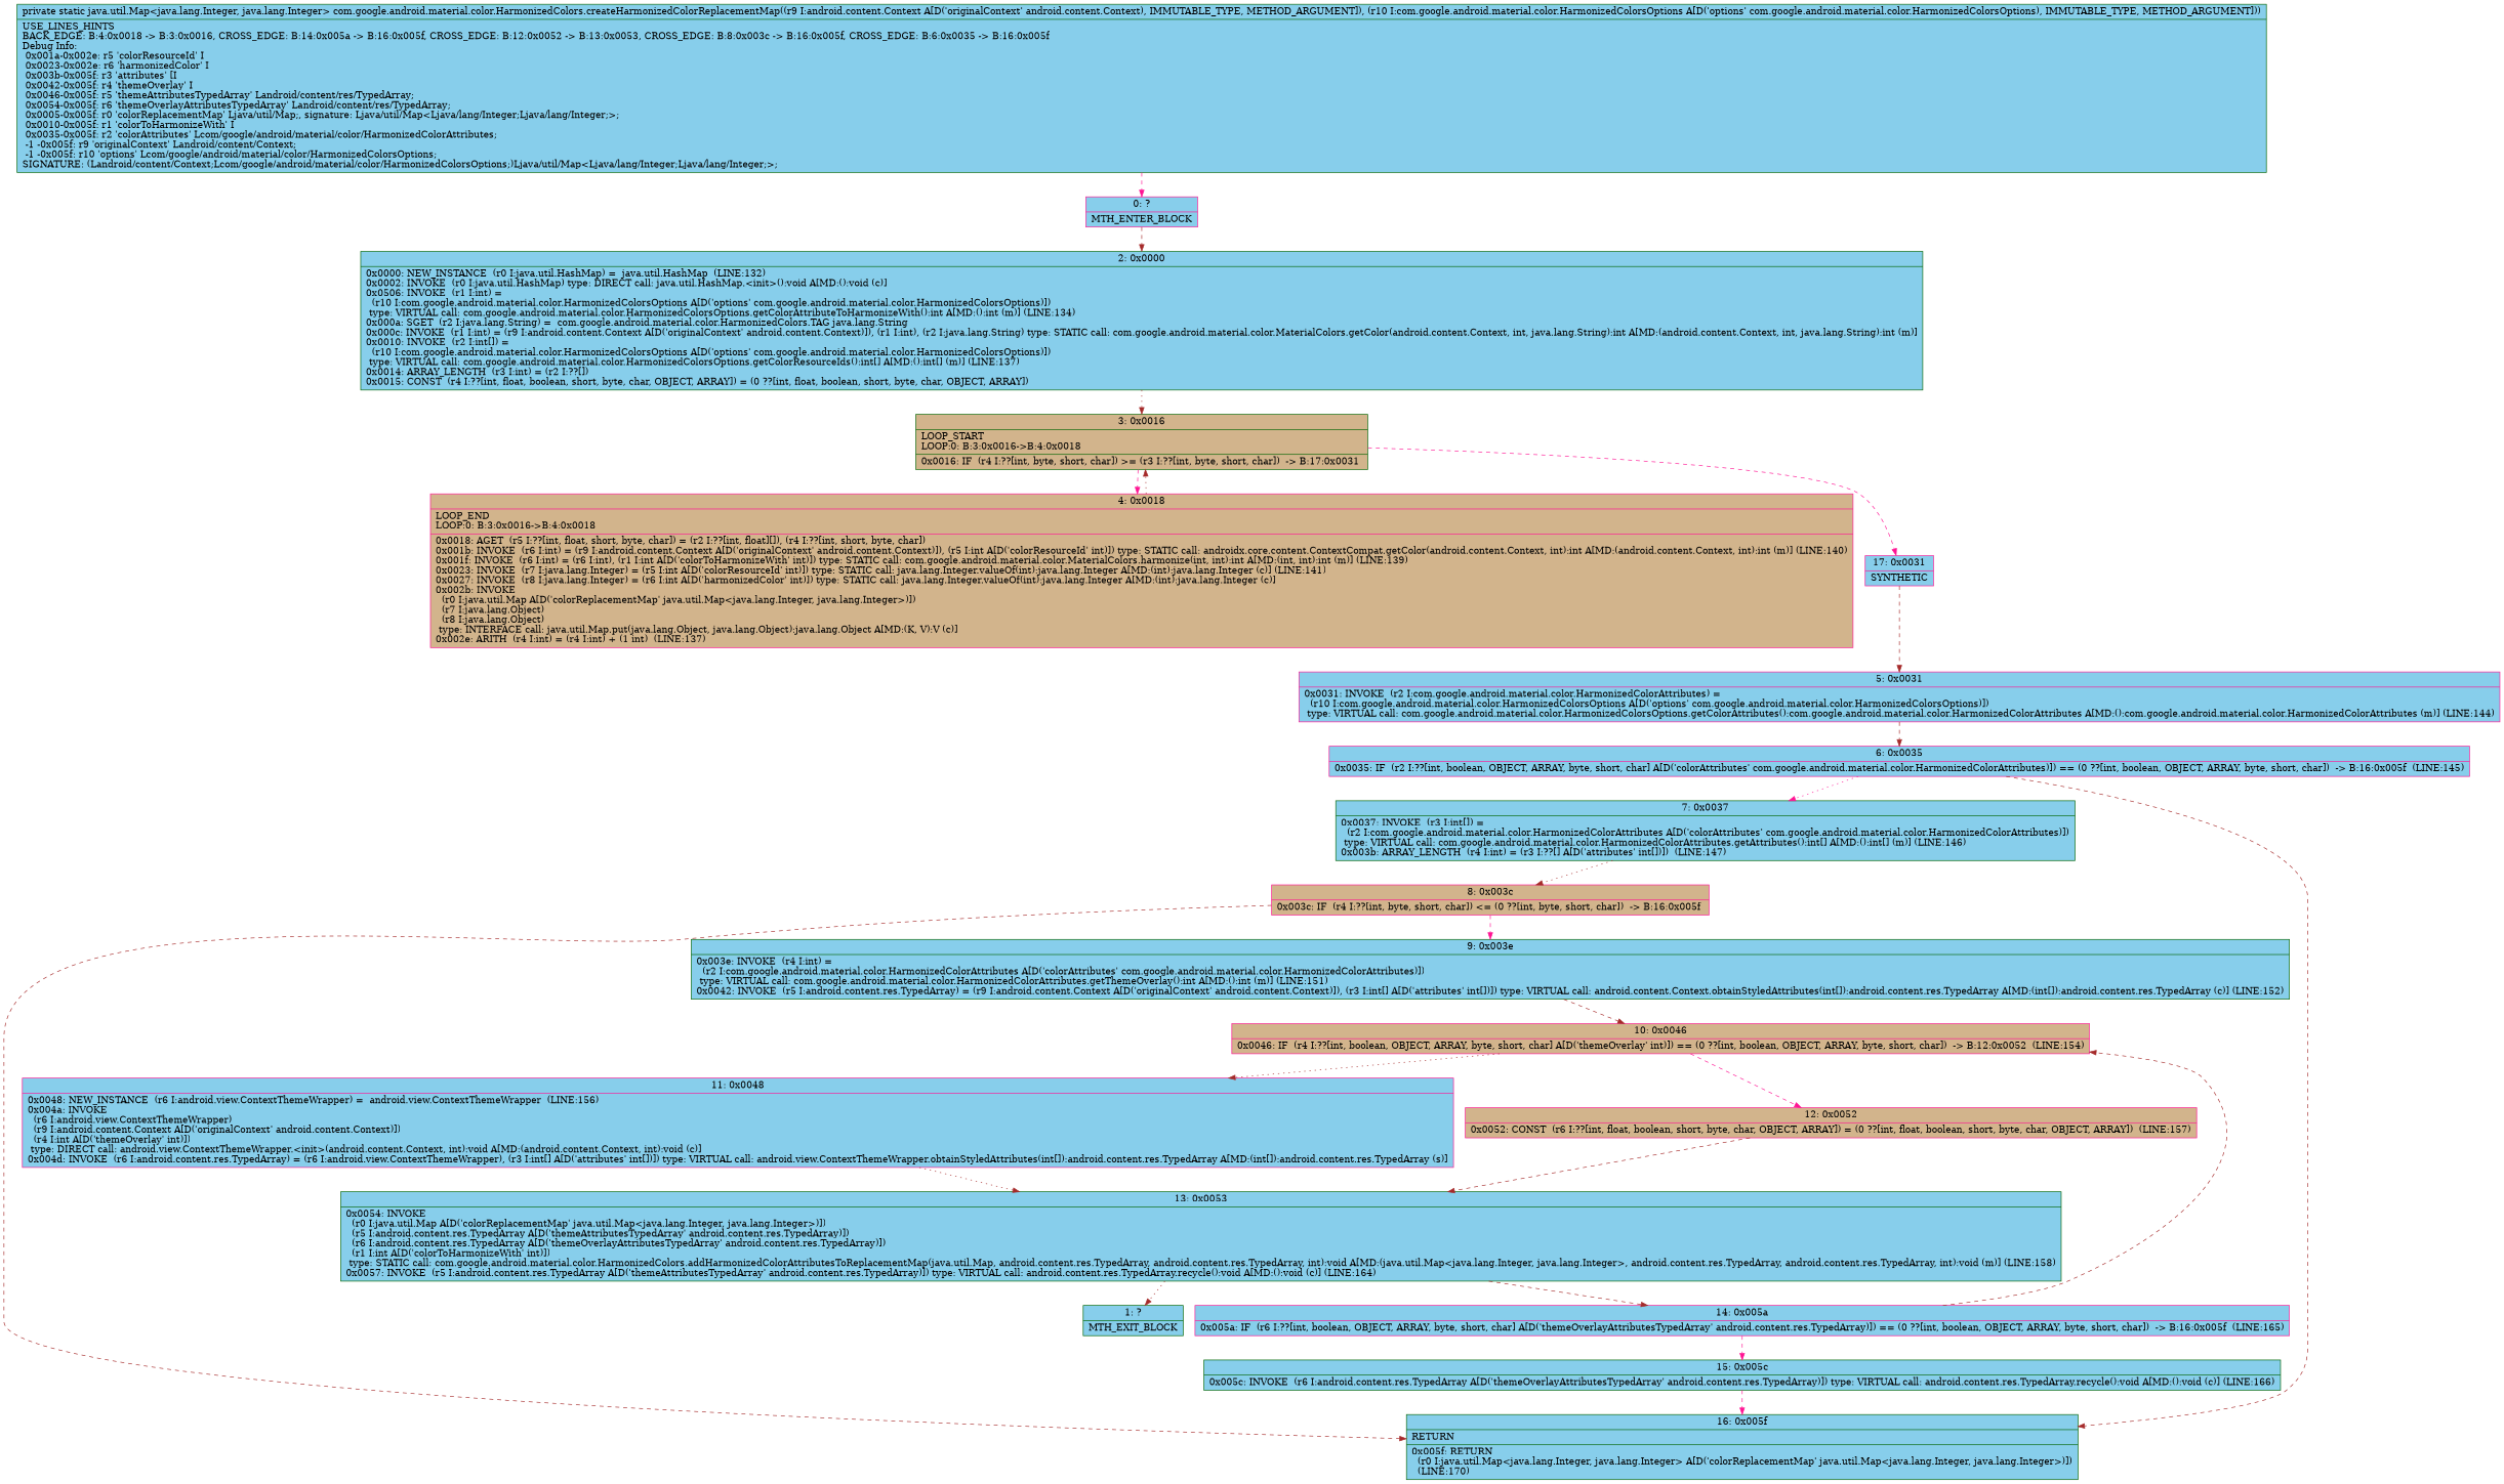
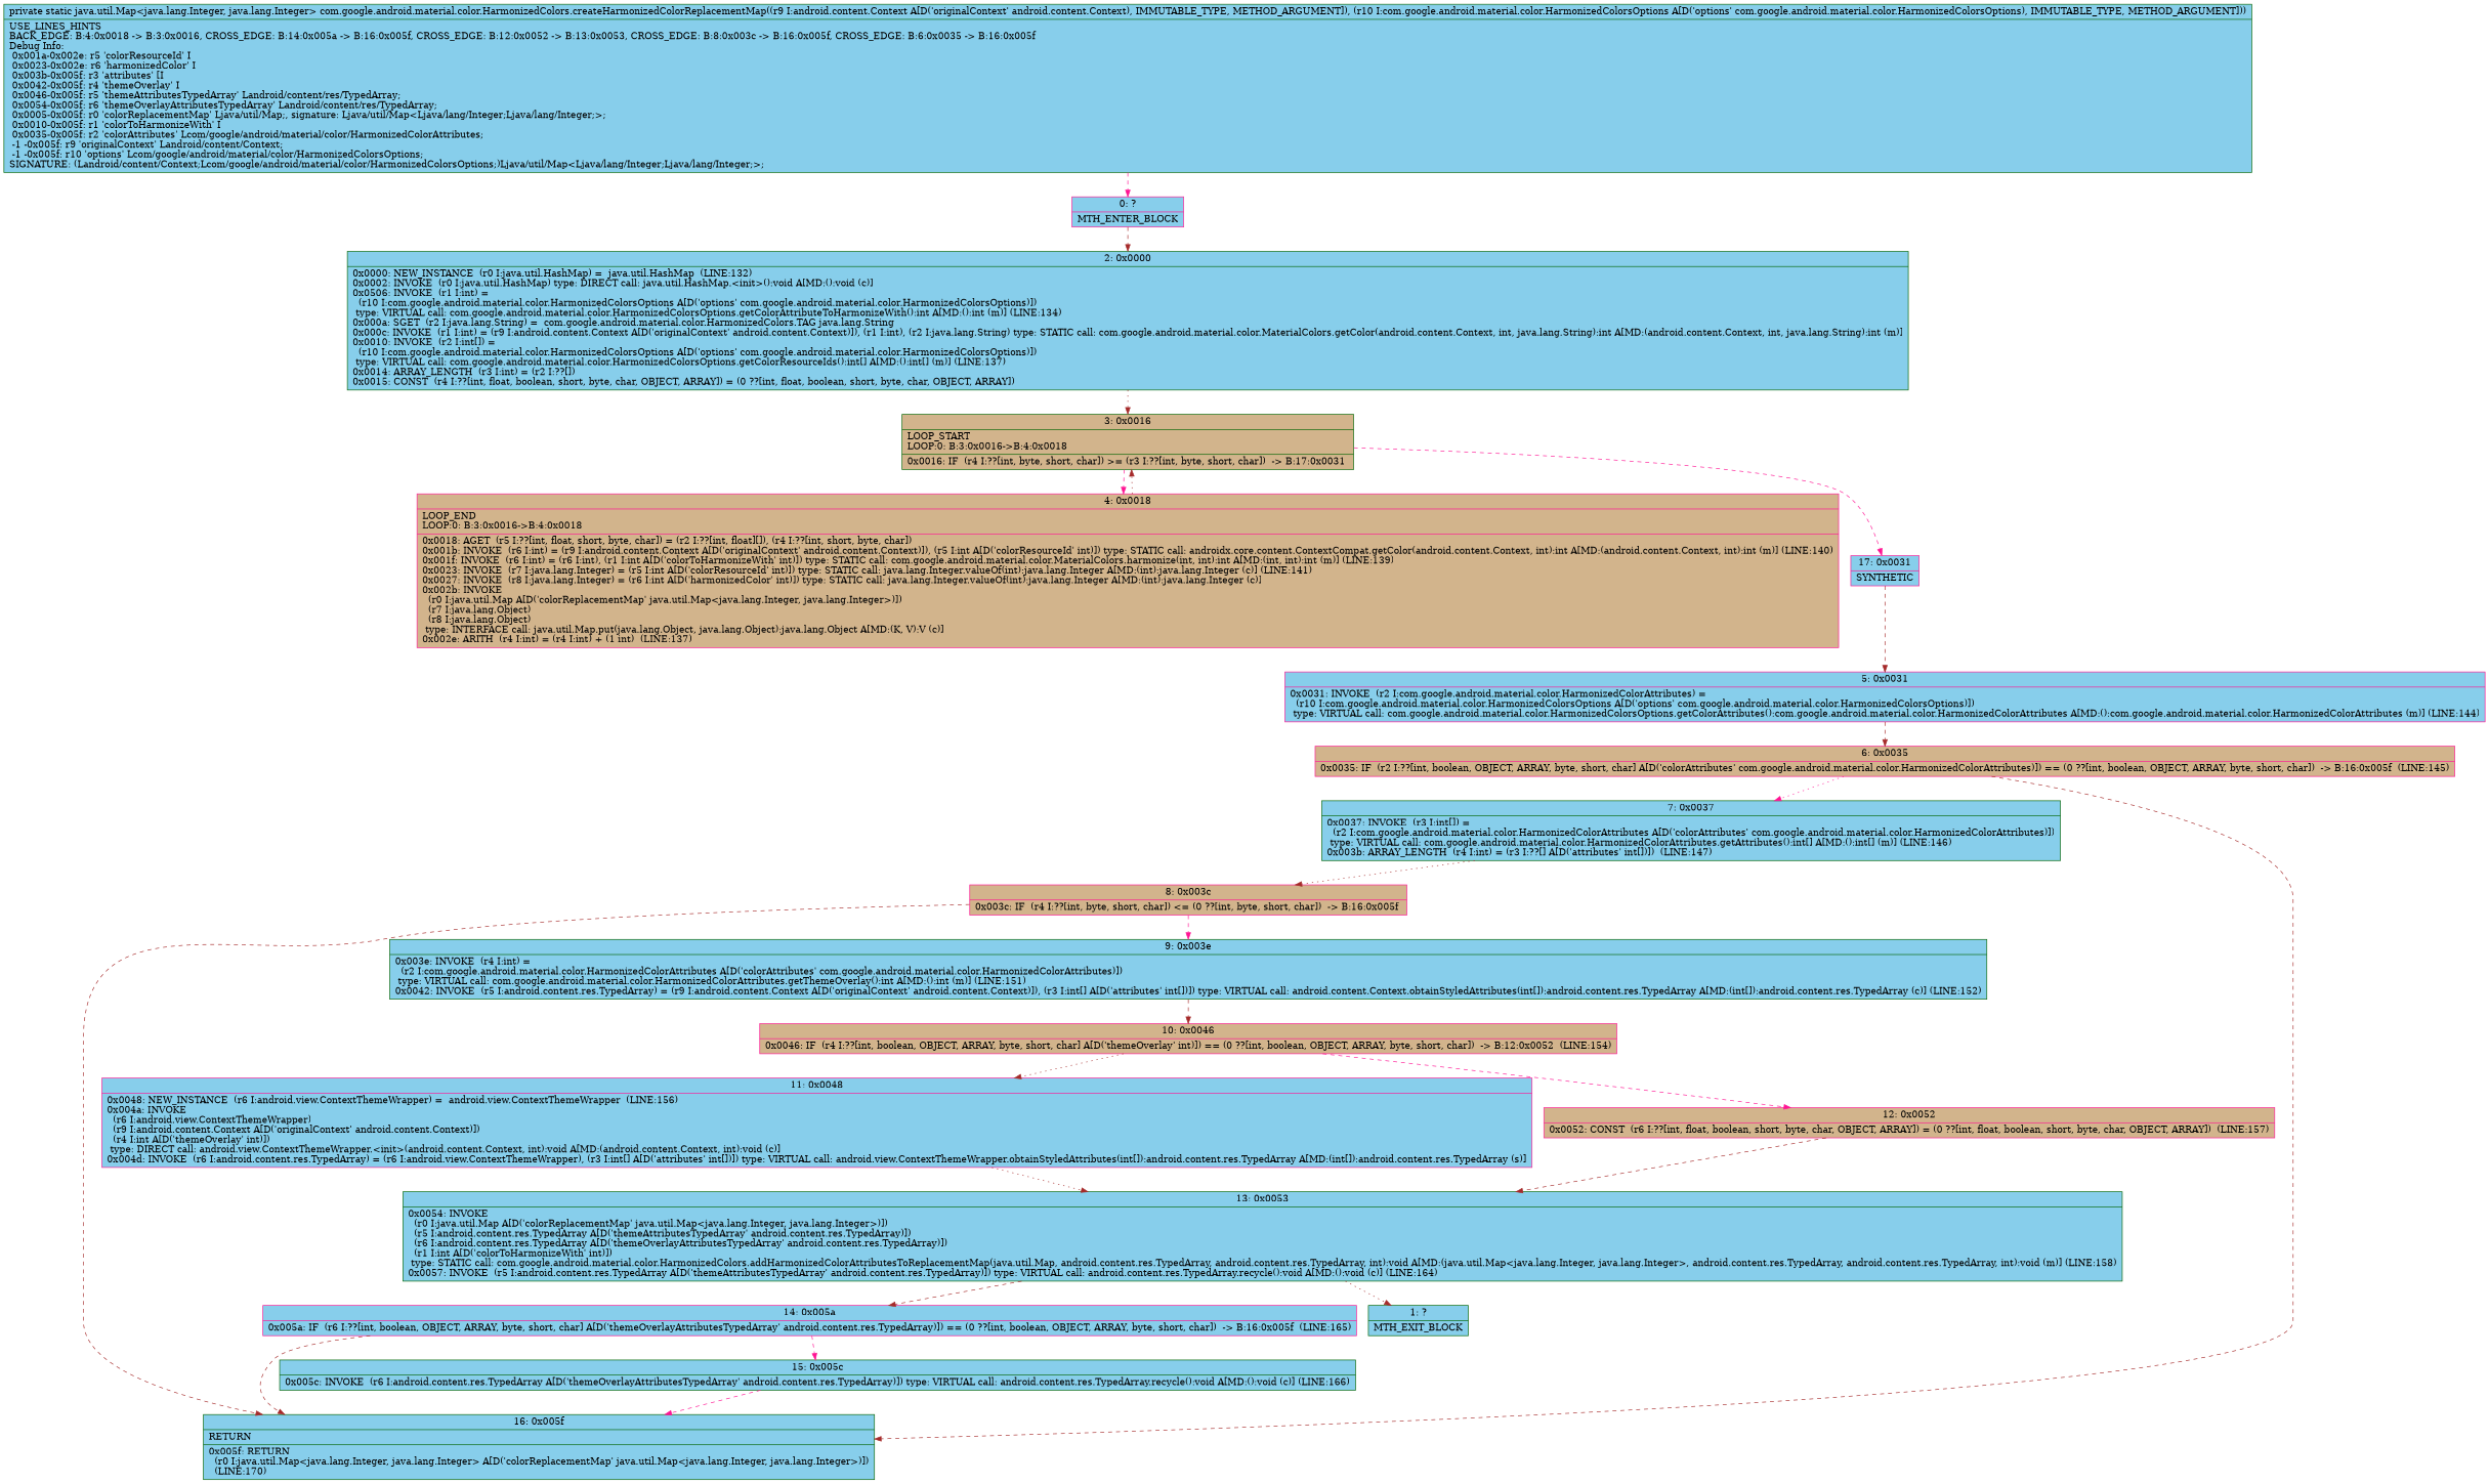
  digraph {
    node [color=deeppink fillcolor=skyblue shape=record style=filled]
    edge [color=brown style=dashed]
    n1 [label="{0\:\ ?|MTH_ENTER_BLOCK\l}"]
    n2 [color=darkgreen label="{2\:\ 0x0000|0x0000: NEW_INSTANCE  (r0 I:java.util.HashMap) =  java.util.HashMap  (LINE:132)\l0x0002: INVOKE  (r0 I:java.util.HashMap) type: DIRECT call: java.util.HashMap.\<init\>():void A[MD:():void (c)]\l0x0506: INVOKE  (r1 I:int) = \l  (r10 I:com.google.android.material.color.HarmonizedColorsOptions A[D('options' com.google.android.material.color.HarmonizedColorsOptions)])\l type: VIRTUAL call: com.google.android.material.color.HarmonizedColorsOptions.getColorAttributeToHarmonizeWith():int A[MD:():int (m)] (LINE:134)\l0x000a: SGET  (r2 I:java.lang.String) =  com.google.android.material.color.HarmonizedColors.TAG java.lang.String \l0x000c: INVOKE  (r1 I:int) = (r9 I:android.content.Context A[D('originalContext' android.content.Context)]), (r1 I:int), (r2 I:java.lang.String) type: STATIC call: com.google.android.material.color.MaterialColors.getColor(android.content.Context, int, java.lang.String):int A[MD:(android.content.Context, int, java.lang.String):int (m)]\l0x0010: INVOKE  (r2 I:int[]) = \l  (r10 I:com.google.android.material.color.HarmonizedColorsOptions A[D('options' com.google.android.material.color.HarmonizedColorsOptions)])\l type: VIRTUAL call: com.google.android.material.color.HarmonizedColorsOptions.getColorResourceIds():int[] A[MD:():int[] (m)] (LINE:137)\l0x0014: ARRAY_LENGTH  (r3 I:int) = (r2 I:??[]) \l0x0015: CONST  (r4 I:??[int, float, boolean, short, byte, char, OBJECT, ARRAY]) = (0 ??[int, float, boolean, short, byte, char, OBJECT, ARRAY]) \l}"]
    n3 [color=darkgreen fillcolor=tan label="{3\:\ 0x0016|LOOP_START\lLOOP:0: B:3:0x0016\-\>B:4:0x0018\l|0x0016: IF  (r4 I:??[int, byte, short, char]) \>= (r3 I:??[int, byte, short, char])  \-\> B:17:0x0031 \l}"]
    n4 [fillcolor=tan label="{4\:\ 0x0018|LOOP_END\lLOOP:0: B:3:0x0016\-\>B:4:0x0018\l|0x0018: AGET  (r5 I:??[int, float, short, byte, char]) = (r2 I:??[int, float][]), (r4 I:??[int, short, byte, char]) \l0x001b: INVOKE  (r6 I:int) = (r9 I:android.content.Context A[D('originalContext' android.content.Context)]), (r5 I:int A[D('colorResourceId' int)]) type: STATIC call: androidx.core.content.ContextCompat.getColor(android.content.Context, int):int A[MD:(android.content.Context, int):int (m)] (LINE:140)\l0x001f: INVOKE  (r6 I:int) = (r6 I:int), (r1 I:int A[D('colorToHarmonizeWith' int)]) type: STATIC call: com.google.android.material.color.MaterialColors.harmonize(int, int):int A[MD:(int, int):int (m)] (LINE:139)\l0x0023: INVOKE  (r7 I:java.lang.Integer) = (r5 I:int A[D('colorResourceId' int)]) type: STATIC call: java.lang.Integer.valueOf(int):java.lang.Integer A[MD:(int):java.lang.Integer (c)] (LINE:141)\l0x0027: INVOKE  (r8 I:java.lang.Integer) = (r6 I:int A[D('harmonizedColor' int)]) type: STATIC call: java.lang.Integer.valueOf(int):java.lang.Integer A[MD:(int):java.lang.Integer (c)]\l0x002b: INVOKE  \l  (r0 I:java.util.Map A[D('colorReplacementMap' java.util.Map\<java.lang.Integer, java.lang.Integer\>)])\l  (r7 I:java.lang.Object)\l  (r8 I:java.lang.Object)\l type: INTERFACE call: java.util.Map.put(java.lang.Object, java.lang.Object):java.lang.Object A[MD:(K, V):V (c)]\l0x002e: ARITH  (r4 I:int) = (r4 I:int) + (1 int)  (LINE:137)\l}"]
    n5 [label="{17\:\ 0x0031|SYNTHETIC\l}"]
    n6 [label="{5\:\ 0x0031|0x0031: INVOKE  (r2 I:com.google.android.material.color.HarmonizedColorAttributes) = \l  (r10 I:com.google.android.material.color.HarmonizedColorsOptions A[D('options' com.google.android.material.color.HarmonizedColorsOptions)])\l type: VIRTUAL call: com.google.android.material.color.HarmonizedColorsOptions.getColorAttributes():com.google.android.material.color.HarmonizedColorAttributes A[MD:():com.google.android.material.color.HarmonizedColorAttributes (m)] (LINE:144)\l}"]
-   n7 [label="{6\:\ 0x0035|0x0035: IF  (r2 I:??[int, boolean, OBJECT, ARRAY, byte, short, char] A[D('colorAttributes' com.google.android.material.color.HarmonizedColorAttributes)]) == (0 ??[int, boolean, OBJECT, ARRAY, byte, short, char])  \-\> B:16:0x005f  (LINE:145)\l}"]
+   n7 [fillcolor=tan label="{6\:\ 0x0035|0x0035: IF  (r2 I:??[int, boolean, OBJECT, ARRAY, byte, short, char] A[D('colorAttributes' com.google.android.material.color.HarmonizedColorAttributes)]) == (0 ??[int, boolean, OBJECT, ARRAY, byte, short, char])  \-\> B:16:0x005f  (LINE:145)\l}"]
    n8 [color=darkgreen label="{7\:\ 0x0037|0x0037: INVOKE  (r3 I:int[]) = \l  (r2 I:com.google.android.material.color.HarmonizedColorAttributes A[D('colorAttributes' com.google.android.material.color.HarmonizedColorAttributes)])\l type: VIRTUAL call: com.google.android.material.color.HarmonizedColorAttributes.getAttributes():int[] A[MD:():int[] (m)] (LINE:146)\l0x003b: ARRAY_LENGTH  (r4 I:int) = (r3 I:??[] A[D('attributes' int[])])  (LINE:147)\l}"]
    n9 [color=darkgreen label="{16\:\ 0x005f|RETURN\l|0x005f: RETURN  \l  (r0 I:java.util.Map\<java.lang.Integer, java.lang.Integer\> A[D('colorReplacementMap' java.util.Map\<java.lang.Integer, java.lang.Integer\>)])\l  (LINE:170)\l}"]
    n10 [fillcolor=tan label="{8\:\ 0x003c|0x003c: IF  (r4 I:??[int, byte, short, char]) \<= (0 ??[int, byte, short, char])  \-\> B:16:0x005f \l}"]
    n11 [color=darkgreen label="{9\:\ 0x003e|0x003e: INVOKE  (r4 I:int) = \l  (r2 I:com.google.android.material.color.HarmonizedColorAttributes A[D('colorAttributes' com.google.android.material.color.HarmonizedColorAttributes)])\l type: VIRTUAL call: com.google.android.material.color.HarmonizedColorAttributes.getThemeOverlay():int A[MD:():int (m)] (LINE:151)\l0x0042: INVOKE  (r5 I:android.content.res.TypedArray) = (r9 I:android.content.Context A[D('originalContext' android.content.Context)]), (r3 I:int[] A[D('attributes' int[])]) type: VIRTUAL call: android.content.Context.obtainStyledAttributes(int[]):android.content.res.TypedArray A[MD:(int[]):android.content.res.TypedArray (c)] (LINE:152)\l}"]
    n12 [fillcolor=tan label="{10\:\ 0x0046|0x0046: IF  (r4 I:??[int, boolean, OBJECT, ARRAY, byte, short, char] A[D('themeOverlay' int)]) == (0 ??[int, boolean, OBJECT, ARRAY, byte, short, char])  \-\> B:12:0x0052  (LINE:154)\l}"]
    n13 [label="{11\:\ 0x0048|0x0048: NEW_INSTANCE  (r6 I:android.view.ContextThemeWrapper) =  android.view.ContextThemeWrapper  (LINE:156)\l0x004a: INVOKE  \l  (r6 I:android.view.ContextThemeWrapper)\l  (r9 I:android.content.Context A[D('originalContext' android.content.Context)])\l  (r4 I:int A[D('themeOverlay' int)])\l type: DIRECT call: android.view.ContextThemeWrapper.\<init\>(android.content.Context, int):void A[MD:(android.content.Context, int):void (c)]\l0x004d: INVOKE  (r6 I:android.content.res.TypedArray) = (r6 I:android.view.ContextThemeWrapper), (r3 I:int[] A[D('attributes' int[])]) type: VIRTUAL call: android.view.ContextThemeWrapper.obtainStyledAttributes(int[]):android.content.res.TypedArray A[MD:(int[]):android.content.res.TypedArray (s)]\l}"]
    n14 [fillcolor=tan label="{12\:\ 0x0052|0x0052: CONST  (r6 I:??[int, float, boolean, short, byte, char, OBJECT, ARRAY]) = (0 ??[int, float, boolean, short, byte, char, OBJECT, ARRAY])  (LINE:157)\l}"]
    n15 [color=darkgreen label="{13\:\ 0x0053|0x0054: INVOKE  \l  (r0 I:java.util.Map A[D('colorReplacementMap' java.util.Map\<java.lang.Integer, java.lang.Integer\>)])\l  (r5 I:android.content.res.TypedArray A[D('themeAttributesTypedArray' android.content.res.TypedArray)])\l  (r6 I:android.content.res.TypedArray A[D('themeOverlayAttributesTypedArray' android.content.res.TypedArray)])\l  (r1 I:int A[D('colorToHarmonizeWith' int)])\l type: STATIC call: com.google.android.material.color.HarmonizedColors.addHarmonizedColorAttributesToReplacementMap(java.util.Map, android.content.res.TypedArray, android.content.res.TypedArray, int):void A[MD:(java.util.Map\<java.lang.Integer, java.lang.Integer\>, android.content.res.TypedArray, android.content.res.TypedArray, int):void (m)] (LINE:158)\l0x0057: INVOKE  (r5 I:android.content.res.TypedArray A[D('themeAttributesTypedArray' android.content.res.TypedArray)]) type: VIRTUAL call: android.content.res.TypedArray.recycle():void A[MD:():void (c)] (LINE:164)\l}"]
    n16 [label="{14\:\ 0x005a|0x005a: IF  (r6 I:??[int, boolean, OBJECT, ARRAY, byte, short, char] A[D('themeOverlayAttributesTypedArray' android.content.res.TypedArray)]) == (0 ??[int, boolean, OBJECT, ARRAY, byte, short, char])  \-\> B:16:0x005f  (LINE:165)\l}"]
    n17 [color=darkgreen label="{1\:\ ?|MTH_EXIT_BLOCK\l}"]
    n18 [color=darkgreen label="{15\:\ 0x005c|0x005c: INVOKE  (r6 I:android.content.res.TypedArray A[D('themeOverlayAttributesTypedArray' android.content.res.TypedArray)]) type: VIRTUAL call: android.content.res.TypedArray.recycle():void A[MD:():void (c)] (LINE:166)\l}"]
    n19 [color=darkgreen label="{private static java.util.Map\<java.lang.Integer, java.lang.Integer\> com.google.android.material.color.HarmonizedColors.createHarmonizedColorReplacementMap((r9 I:android.content.Context A[D('originalContext' android.content.Context), IMMUTABLE_TYPE, METHOD_ARGUMENT]), (r10 I:com.google.android.material.color.HarmonizedColorsOptions A[D('options' com.google.android.material.color.HarmonizedColorsOptions), IMMUTABLE_TYPE, METHOD_ARGUMENT]))  | USE_LINES_HINTS\lBACK_EDGE: B:4:0x0018 \-\> B:3:0x0016, CROSS_EDGE: B:14:0x005a \-\> B:16:0x005f, CROSS_EDGE: B:12:0x0052 \-\> B:13:0x0053, CROSS_EDGE: B:8:0x003c \-\> B:16:0x005f, CROSS_EDGE: B:6:0x0035 \-\> B:16:0x005f\lDebug Info:\l  0x001a\-0x002e: r5 'colorResourceId' I\l  0x0023\-0x002e: r6 'harmonizedColor' I\l  0x003b\-0x005f: r3 'attributes' [I\l  0x0042\-0x005f: r4 'themeOverlay' I\l  0x0046\-0x005f: r5 'themeAttributesTypedArray' Landroid\/content\/res\/TypedArray;\l  0x0054\-0x005f: r6 'themeOverlayAttributesTypedArray' Landroid\/content\/res\/TypedArray;\l  0x0005\-0x005f: r0 'colorReplacementMap' Ljava\/util\/Map;, signature: Ljava\/util\/Map\<Ljava\/lang\/Integer;Ljava\/lang\/Integer;\>;\l  0x0010\-0x005f: r1 'colorToHarmonizeWith' I\l  0x0035\-0x005f: r2 'colorAttributes' Lcom\/google\/android\/material\/color\/HarmonizedColorAttributes;\l  \-1 \-0x005f: r9 'originalContext' Landroid\/content\/Context;\l  \-1 \-0x005f: r10 'options' Lcom\/google\/android\/material\/color\/HarmonizedColorsOptions;\lSIGNATURE: (Landroid\/content\/Context;Lcom\/google\/android\/material\/color\/HarmonizedColorsOptions;)Ljava\/util\/Map\<Ljava\/lang\/Integer;Ljava\/lang\/Integer;\>;\l}"]
    n1 -> n2
    n2 -> n3 [style=dotted]
    n3 -> n4 [color=deeppink]
    n3 -> n5 [color=deeppink]
    n4 -> n3 [style=dotted]
    n5 -> n6
    n6 -> n7
    n7 -> n8 [color=deeppink style=dotted]
    n7 -> n9
    n8 -> n10 [style=dotted]
    n10 -> n9
    n10 -> n11 [color=deeppink]
    n11 -> n12
    n12 -> n13 [style=dotted]
    n12 -> n14 [color=deeppink]
    n13 -> n15 [style=dotted]
    n14 -> n15
    n15 -> n16
    n15 -> n17 [style=dotted]
-   n16 -> n12
+   n16 -> n9
    n16 -> n18 [color=deeppink]
    n18 -> n9 [color=deeppink]
    n19 -> n1 [color=deeppink]
  }
